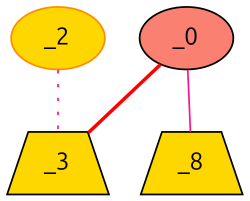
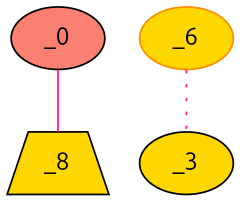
  graph {
    fontname=Ubuntu
    node [color=black fillcolor=gold fontname=Ubuntu shape=ellipse style=filled]
    edge [color=deeppink fontname=Ubuntu]
    _0 [fillcolor=salmon x=0.7 y=2.95]
-   _3 [shape=trapezium x=0.774298 y=-0.393532]
+   _3 [x=0.774298 y=-0.393532]
    n3 [label=_8 shape=trapezium x=1.49244 y=1.09872]
-   _2 [color=darkorange x=2.21509 y=2.94294]
-   _0 -- _3 [color=red style=bold]
+   _2 [color=darkorange x=2.21509 y=2.94294 label=_6]
    _0 -- n3 [style=solid]
    _2 -- _3 [style=dotted]
  }
